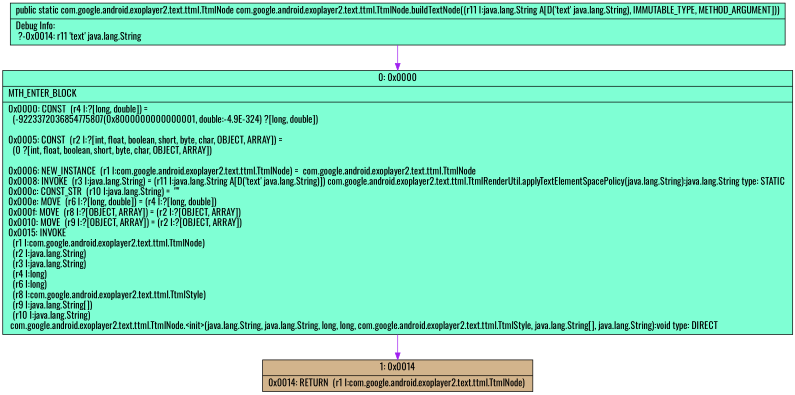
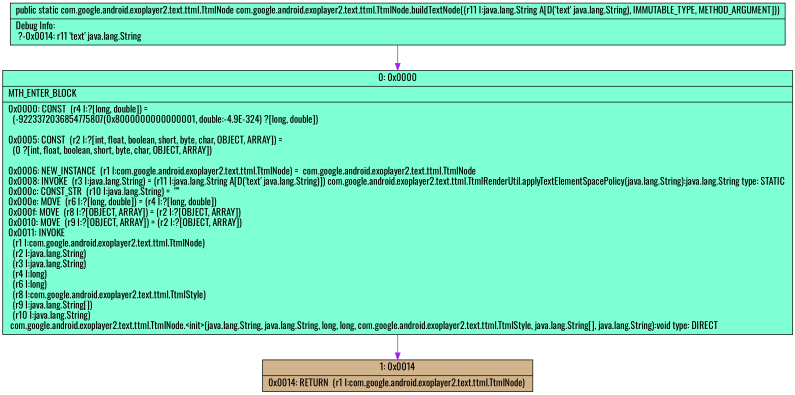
  digraph {
    fontname=Oswald
    node [shape=record style=filled fillcolor=aquamarine fontname=Oswald]
    edge [color=purple arrowhead=normal fontname=Oswald]
-   n1 [label="{0\:\ 0x0000|MTH_ENTER_BLOCK\l|0x0000: CONST  (r4 I:?[long, double]) = \l  (\-9223372036854775807(0x8000000000000001, double:\-4.9E\-324) ?[long, double])\l \l0x0005: CONST  (r2 I:?[int, float, boolean, short, byte, char, OBJECT, ARRAY]) = \l  (0 ?[int, float, boolean, short, byte, char, OBJECT, ARRAY])\l \l0x0006: NEW_INSTANCE  (r1 I:com.google.android.exoplayer2.text.ttml.TtmlNode) =  com.google.android.exoplayer2.text.ttml.TtmlNode \l0x0008: INVOKE  (r3 I:java.lang.String) = (r11 I:java.lang.String A[D('text' java.lang.String)]) com.google.android.exoplayer2.text.ttml.TtmlRenderUtil.applyTextElementSpacePolicy(java.lang.String):java.lang.String type: STATIC \l0x000c: CONST_STR  (r10 I:java.lang.String) =  \"\" \l0x000e: MOVE  (r6 I:?[long, double]) = (r4 I:?[long, double]) \l0x000f: MOVE  (r8 I:?[OBJECT, ARRAY]) = (r2 I:?[OBJECT, ARRAY]) \l0x0010: MOVE  (r9 I:?[OBJECT, ARRAY]) = (r2 I:?[OBJECT, ARRAY]) \l0x0015: INVOKE  \l  (r1 I:com.google.android.exoplayer2.text.ttml.TtmlNode)\l  (r2 I:java.lang.String)\l  (r3 I:java.lang.String)\l  (r4 I:long)\l  (r6 I:long)\l  (r8 I:com.google.android.exoplayer2.text.ttml.TtmlStyle)\l  (r9 I:java.lang.String[])\l  (r10 I:java.lang.String)\l com.google.android.exoplayer2.text.ttml.TtmlNode.\<init\>(java.lang.String, java.lang.String, long, long, com.google.android.exoplayer2.text.ttml.TtmlStyle, java.lang.String[], java.lang.String):void type: DIRECT \l}"]
+   n1 [label="{0\:\ 0x0000|MTH_ENTER_BLOCK\l|0x0000: CONST  (r4 I:?[long, double]) = \l  (\-9223372036854775807(0x8000000000000001, double:\-4.9E\-324) ?[long, double])\l \l0x0005: CONST  (r2 I:?[int, float, boolean, short, byte, char, OBJECT, ARRAY]) = \l  (0 ?[int, float, boolean, short, byte, char, OBJECT, ARRAY])\l \l0x0006: NEW_INSTANCE  (r1 I:com.google.android.exoplayer2.text.ttml.TtmlNode) =  com.google.android.exoplayer2.text.ttml.TtmlNode \l0x0008: INVOKE  (r3 I:java.lang.String) = (r11 I:java.lang.String A[D('text' java.lang.String)]) com.google.android.exoplayer2.text.ttml.TtmlRenderUtil.applyTextElementSpacePolicy(java.lang.String):java.lang.String type: STATIC \l0x000c: CONST_STR  (r10 I:java.lang.String) =  \"\" \l0x000e: MOVE  (r6 I:?[long, double]) = (r4 I:?[long, double]) \l0x000f: MOVE  (r8 I:?[OBJECT, ARRAY]) = (r2 I:?[OBJECT, ARRAY]) \l0x0010: MOVE  (r9 I:?[OBJECT, ARRAY]) = (r2 I:?[OBJECT, ARRAY]) \l0x0011: INVOKE  \l  (r1 I:com.google.android.exoplayer2.text.ttml.TtmlNode)\l  (r2 I:java.lang.String)\l  (r3 I:java.lang.String)\l  (r4 I:long)\l  (r6 I:long)\l  (r8 I:com.google.android.exoplayer2.text.ttml.TtmlStyle)\l  (r9 I:java.lang.String[])\l  (r10 I:java.lang.String)\l com.google.android.exoplayer2.text.ttml.TtmlNode.\<init\>(java.lang.String, java.lang.String, long, long, com.google.android.exoplayer2.text.ttml.TtmlStyle, java.lang.String[], java.lang.String):void type: DIRECT \l}"]
    n2 [label="{1\:\ 0x0014|0x0014: RETURN  (r1 I:com.google.android.exoplayer2.text.ttml.TtmlNode) \l}" fillcolor=tan]
    n3 [label="{public static com.google.android.exoplayer2.text.ttml.TtmlNode com.google.android.exoplayer2.text.ttml.TtmlNode.buildTextNode((r11 I:java.lang.String A[D('text' java.lang.String), IMMUTABLE_TYPE, METHOD_ARGUMENT]))  | Debug Info:\l  ?\-0x0014: r11 'text' java.lang.String\l}"]
    n1 -> n2
    n3 -> n1
  }
